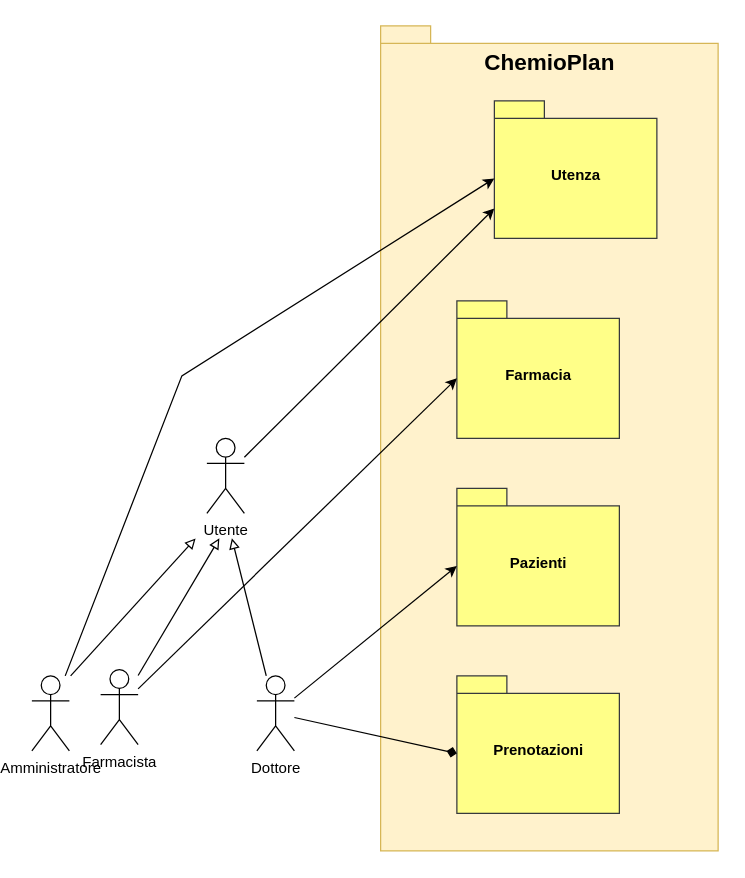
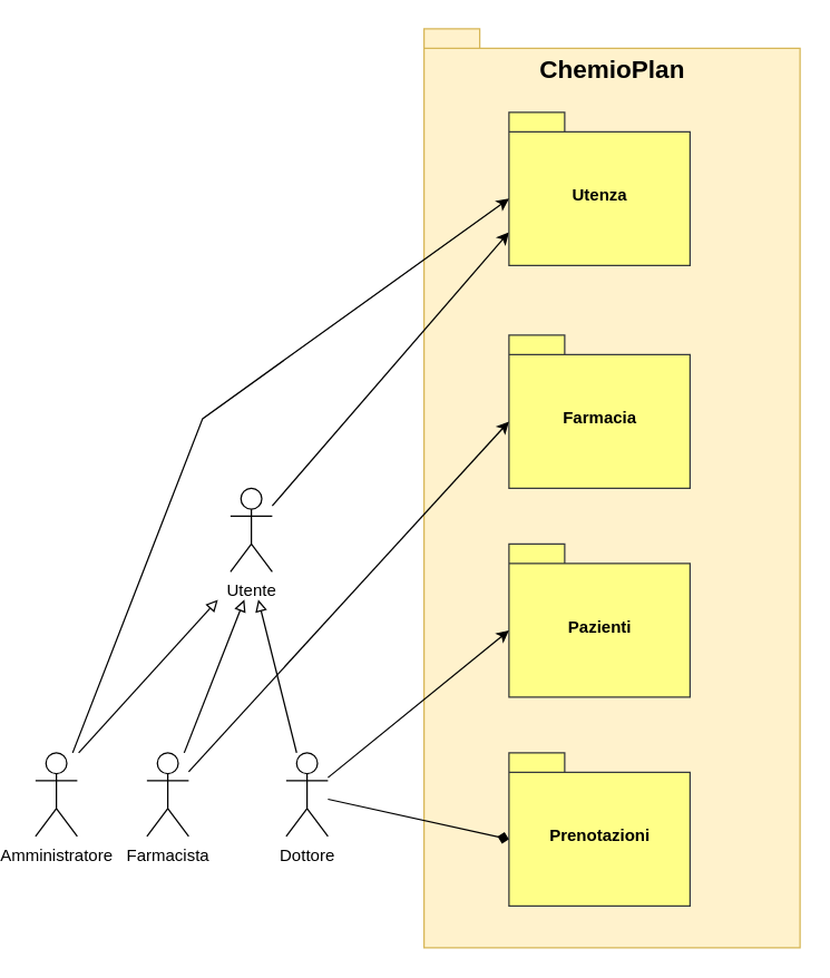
  <mxCell id="0" />
  <mxCell id="1" parent="0" />
  <mxCell id="2" style="rounded=0;orthogonalLoop=1;jettySize=auto;html=1;endArrow=block;endFill=0;" parent="1" source="3" edge="1"><mxGeometry relative="1" as="geometry"><mxPoint x="180" y="430" as="targetPoint" /></mxGeometry></mxCell>
  <mxCell id="3" value="Dottore" style="shape=umlActor;verticalLabelPosition=bottom;verticalAlign=top;html=1;outlineConnect=0;" parent="1" vertex="1"><mxGeometry x="200" y="540" width="30" height="60" as="geometry" /></mxCell>
  <mxCell id="4" value="" style="shape=folder;fontStyle=1;spacingTop=10;tabWidth=40;tabHeight=14;tabPosition=left;html=1;fillColor=#fff2cc;strokeColor=#d6b656;" parent="1" vertex="1"><mxGeometry x="299" y="20" width="270" height="660" as="geometry" /></mxCell>
  <mxCell id="5" value="ChemioPlan" style="text;html=1;align=center;verticalAlign=middle;resizable=0;points=[];autosize=1;strokeColor=none;fillColor=none;fontStyle=1;fontSize=18;" parent="1" vertex="1"><mxGeometry x="369" y="30" width="130" height="40" as="geometry" /></mxCell>
  <mxCell id="6" value="Farmacia" style="shape=folder;fontStyle=1;spacingTop=10;tabWidth=40;tabHeight=14;tabPosition=left;html=1;fillColor=#ffff88;strokeColor=#36393d;" parent="1" vertex="1"><mxGeometry x="360" y="240" width="130" height="110" as="geometry" /></mxCell>
  <mxCell id="7" value="Prenotazioni" style="shape=folder;fontStyle=1;spacingTop=10;tabWidth=40;tabHeight=14;tabPosition=left;html=1;fillColor=#ffff88;strokeColor=#36393d;" parent="1" vertex="1"><mxGeometry x="360" y="540" width="130" height="110" as="geometry" /></mxCell>
  <mxCell id="8" value="Pazienti" style="shape=folder;fontStyle=1;spacingTop=10;tabWidth=40;tabHeight=14;tabPosition=left;html=1;fillColor=#ffff88;strokeColor=#36393d;" parent="1" vertex="1"><mxGeometry x="360" y="390" width="130" height="110" as="geometry" /></mxCell>
  <mxCell id="9" style="rounded=0;orthogonalLoop=1;jettySize=auto;html=1;endArrow=block;endFill=0;" parent="1" source="11" edge="1"><mxGeometry relative="1" as="geometry"><mxPoint x="170" y="430" as="targetPoint" /></mxGeometry></mxCell>
  <mxCell id="10" style="edgeStyle=none;rounded=0;orthogonalLoop=1;jettySize=auto;html=1;entryX=0;entryY=0;entryDx=0;entryDy=62;entryPerimeter=0;endArrow=classic;endFill=1;" parent="1" source="11" target="6" edge="1"><mxGeometry relative="1" as="geometry" /></mxCell>
- <mxCell id="11" value="Farmacista" style="shape=umlActor;verticalLabelPosition=bottom;verticalAlign=top;html=1;outlineConnect=0;" parent="1" vertex="1"><mxGeometry x="75" y="535" width="30" height="60" as="geometry" /></mxCell>
+ <mxCell id="11" value="Farmacista" style="shape=umlActor;verticalLabelPosition=bottom;verticalAlign=top;html=1;outlineConnect=0;" parent="1" vertex="1"><mxGeometry x="100" y="540" width="30" height="60" as="geometry" /></mxCell>
  <mxCell id="12" style="rounded=0;orthogonalLoop=1;jettySize=auto;html=1;entryX=0;entryY=0;entryDx=0;entryDy=86;entryPerimeter=0;" parent="1" source="13" target="16" edge="1"><mxGeometry relative="1" as="geometry" /></mxCell>
  <mxCell id="13" value="Utente" style="shape=umlActor;verticalLabelPosition=bottom;verticalAlign=top;html=1;outlineConnect=0;" parent="1" vertex="1"><mxGeometry x="160" y="350" width="30" height="60" as="geometry" /></mxCell>
  <mxCell id="14" style="edgeStyle=none;rounded=0;orthogonalLoop=1;jettySize=auto;html=1;entryX=0;entryY=0;entryDx=0;entryDy=62;entryPerimeter=0;endArrow=classic;endFill=1;" parent="1" source="3" target="8" edge="1"><mxGeometry relative="1" as="geometry" /></mxCell>
  <mxCell id="15" style="edgeStyle=none;rounded=0;orthogonalLoop=1;jettySize=auto;html=1;entryX=0;entryY=0;entryDx=0;entryDy=62;entryPerimeter=0;endArrow=diamond;endFill=1;" parent="1" source="3" target="7" edge="1"><mxGeometry relative="1" as="geometry" /></mxCell>
- <mxCell id="16" value="Utenza" style="shape=folder;fontStyle=1;spacingTop=10;tabWidth=40;tabHeight=14;tabPosition=left;html=1;fillColor=#ffff88;strokeColor=#36393d;" parent="1" vertex="1"><mxGeometry x="390" y="80" width="130" height="110" as="geometry" /></mxCell>
+ <mxCell id="16" value="Utenza" style="shape=folder;fontStyle=1;spacingTop=10;tabWidth=40;tabHeight=14;tabPosition=left;html=1;fillColor=#ffff88;strokeColor=#36393d;" parent="1" vertex="1"><mxGeometry x="360" y="80" width="130" height="110" as="geometry" /></mxCell>
  <mxCell id="17" style="rounded=0;orthogonalLoop=1;jettySize=auto;html=1;entryX=0;entryY=0;entryDx=0;entryDy=62;entryPerimeter=0;endArrow=classic;endFill=1;" parent="1" source="18" target="16" edge="1"><mxGeometry relative="1" as="geometry"><Array as="points"><mxPoint x="140" y="300" /></Array></mxGeometry></mxCell>
  <mxCell id="18" value="Amministratore" style="shape=umlActor;verticalLabelPosition=bottom;verticalAlign=top;html=1;outlineConnect=0;" parent="1" vertex="1"><mxGeometry x="20" y="540" width="30" height="60" as="geometry" /></mxCell>
  <mxCell id="19" style="rounded=0;orthogonalLoop=1;jettySize=auto;html=1;endArrow=block;endFill=0;" edge="1" parent="1"><mxGeometry relative="1" as="geometry"><mxPoint x="151" y="430" as="targetPoint" /><mxPoint x="51" y="540" as="sourcePoint" /></mxGeometry></mxCell>
